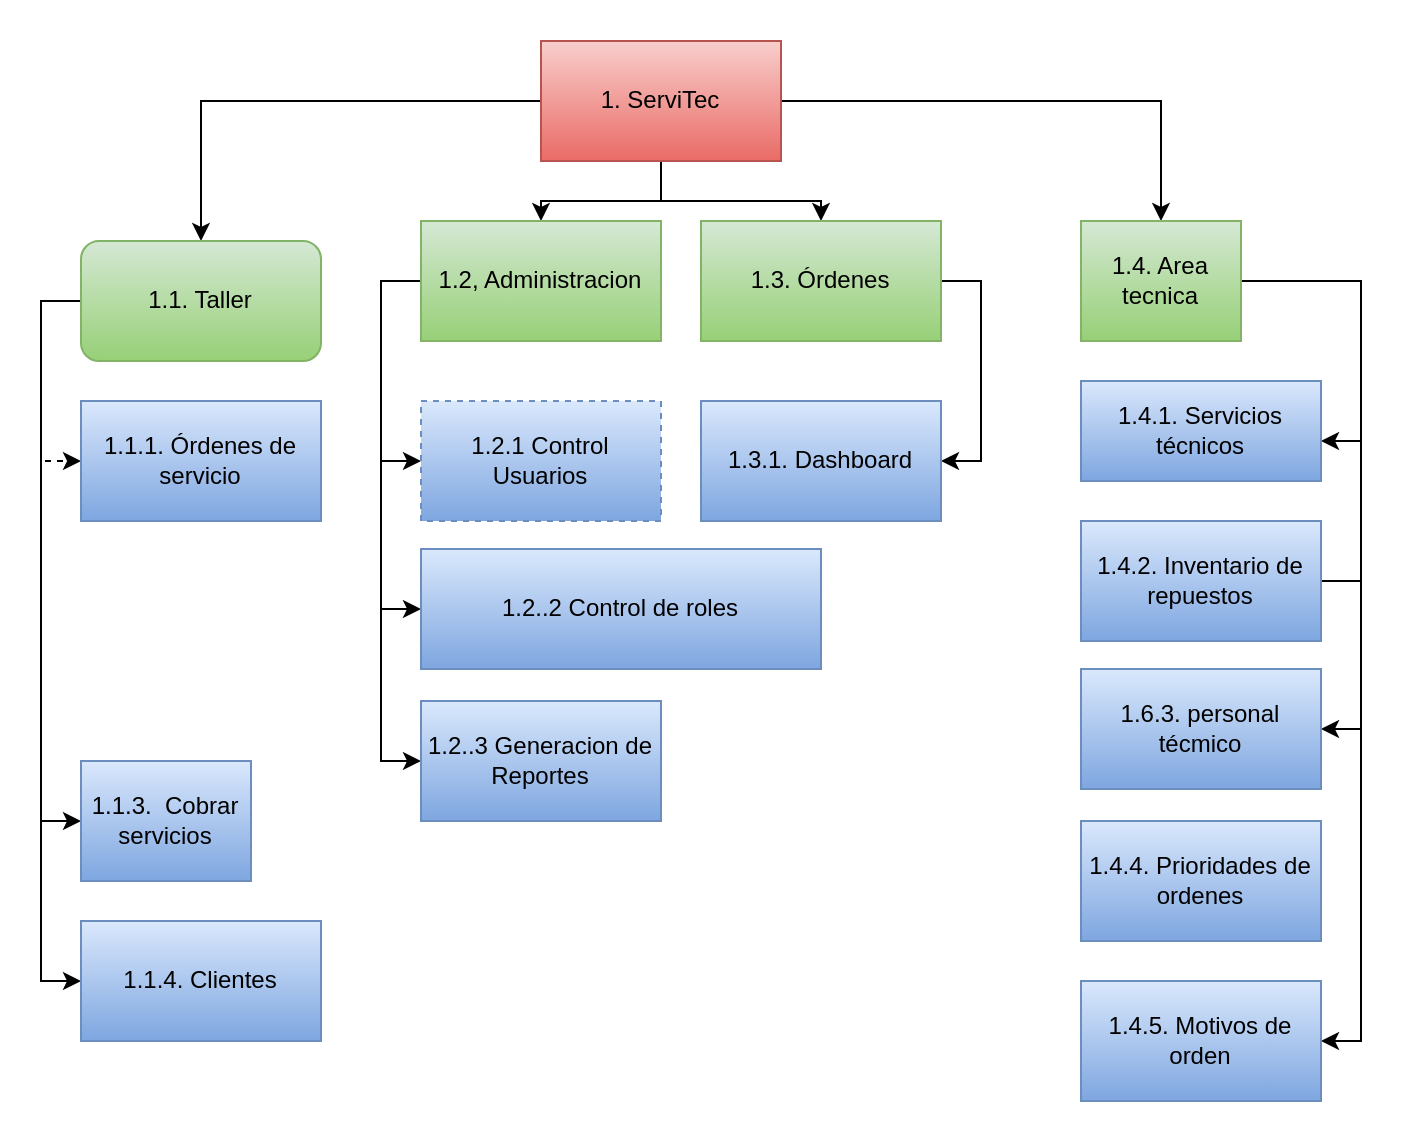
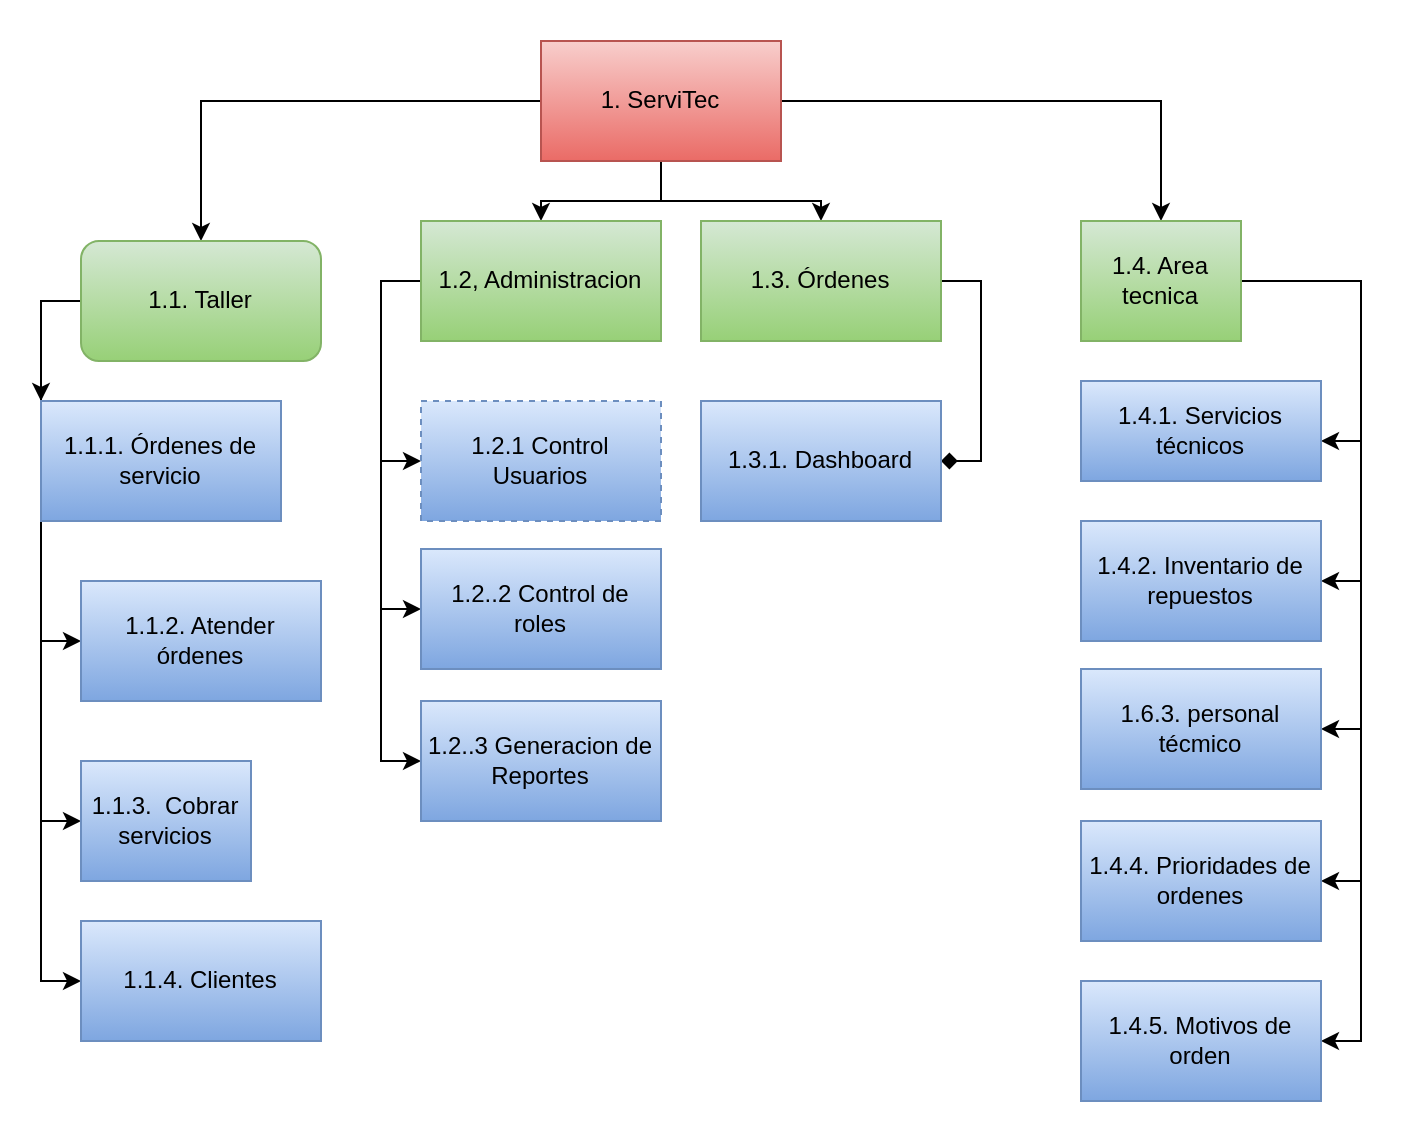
  <mxCell id="0" />
  <mxCell id="1" parent="0" />
  <mxCell id="2" style="edgeStyle=orthogonalEdgeStyle;rounded=0;orthogonalLoop=1;jettySize=auto;html=1;" parent="1" source="9" target="14" edge="1"><mxGeometry relative="1" as="geometry" /></mxCell>
  <mxCell id="3" value="" style="edgeStyle=orthogonalEdgeStyle;rounded=0;orthogonalLoop=1;jettySize=auto;html=1;" parent="1" source="9" target="21" edge="1"><mxGeometry relative="1" as="geometry" /></mxCell>
  <mxCell id="4" value="" style="edgeStyle=orthogonalEdgeStyle;rounded=0;orthogonalLoop=1;jettySize=auto;html=1;" parent="1" source="9" target="23" edge="1"><mxGeometry relative="1" as="geometry" /></mxCell>
  <mxCell id="5" value="" style="edgeStyle=orthogonalEdgeStyle;rounded=0;orthogonalLoop=1;jettySize=auto;html=1;" parent="1" source="9" target="26" edge="1"><mxGeometry relative="1" as="geometry"><mxPoint x="440" y="50" as="sourcePoint" /></mxGeometry></mxCell>
  <mxCell id="6" style="edgeStyle=orthogonalEdgeStyle;rounded=0;orthogonalLoop=1;jettySize=auto;html=1;" parent="1" source="26" target="30" edge="1"><mxGeometry relative="1" as="geometry"><mxPoint x="440" y="50" as="sourcePoint" /><Array as="points"><mxPoint x="680" y="140" /><mxPoint x="680" y="220" /></Array></mxGeometry></mxCell>
- <mxCell id="7" style="edgeStyle=orthogonalEdgeStyle;rounded=0;orthogonalLoop=1;jettySize=auto;html=1;endArrow=none;" parent="1" source="26" target="31" edge="1"><mxGeometry relative="1" as="geometry"><mxPoint x="440" y="50" as="sourcePoint" /><Array as="points"><mxPoint x="680" y="140" /><mxPoint x="680" y="290" /></Array></mxGeometry></mxCell>
+ <mxCell id="7" style="edgeStyle=orthogonalEdgeStyle;rounded=0;orthogonalLoop=1;jettySize=auto;html=1;" parent="1" source="26" target="31" edge="1"><mxGeometry relative="1" as="geometry"><mxPoint x="440" y="50" as="sourcePoint" /><Array as="points"><mxPoint x="680" y="140" /><mxPoint x="680" y="290" /></Array></mxGeometry></mxCell>
  <mxCell id="8" style="edgeStyle=orthogonalEdgeStyle;rounded=0;orthogonalLoop=1;jettySize=auto;html=1;" parent="1" source="26" target="32" edge="1"><mxGeometry relative="1" as="geometry"><mxPoint x="440" y="50" as="sourcePoint" /><Array as="points"><mxPoint x="680" y="140" /><mxPoint x="680" y="364" /></Array></mxGeometry></mxCell>
  <mxCell id="9" value="1. ServiTec" style="rounded=0;whiteSpace=wrap;html=1;fillColor=#f8cecc;strokeColor=#b85450;gradientColor=#ea6b66;" parent="1" vertex="1"><mxGeometry x="270" y="20" width="120" height="60" as="geometry" /></mxCell>
  <mxCell id="10" style="edgeStyle=orthogonalEdgeStyle;rounded=0;orthogonalLoop=1;jettySize=auto;html=1;dashed=1;" parent="1" source="14" target="15" edge="1"><mxGeometry relative="1" as="geometry"><Array as="points"><mxPoint x="20" y="150" /><mxPoint x="20" y="230" /></Array></mxGeometry></mxCell>
+ <mxCell id="11" style="edgeStyle=orthogonalEdgeStyle;rounded=0;orthogonalLoop=1;jettySize=auto;html=1;" parent="1" source="14" target="16" edge="1"><mxGeometry relative="1" as="geometry"><Array as="points"><mxPoint x="20" y="150" /><mxPoint x="20" y="320" /></Array></mxGeometry></mxCell>
  <mxCell id="12" style="edgeStyle=orthogonalEdgeStyle;rounded=0;orthogonalLoop=1;jettySize=auto;html=1;" parent="1" source="14" target="17" edge="1"><mxGeometry relative="1" as="geometry"><Array as="points"><mxPoint x="20" y="150" /><mxPoint x="20" y="410" /></Array></mxGeometry></mxCell>
  <mxCell id="13" style="edgeStyle=orthogonalEdgeStyle;rounded=0;orthogonalLoop=1;jettySize=auto;html=1;entryX=0;entryY=0.5;entryDx=0;entryDy=0;" edge="1" parent="1" source="14" target="33"><mxGeometry relative="1" as="geometry"><Array as="points"><mxPoint x="20" y="150" /><mxPoint x="20" y="490" /></Array></mxGeometry></mxCell>
  <mxCell id="14" value="1.1. Taller" style="whiteSpace=wrap;html=1;fillColor=#d5e8d4;strokeColor=#82b366;gradientColor=#97d077;rounded=1;" parent="1" vertex="1"><mxGeometry x="40" y="120" width="120" height="60" as="geometry" /></mxCell>
- <mxCell id="15" value="1.1.1. Órdenes de servicio" style="rounded=0;whiteSpace=wrap;html=1;fillColor=#dae8fc;strokeColor=#6c8ebf;gradientColor=#7ea6e0;" parent="1" vertex="1"><mxGeometry x="40" y="200" width="120" height="60" as="geometry" /></mxCell>
+ <mxCell id="15" value="1.1.1. Órdenes de servicio" style="rounded=0;whiteSpace=wrap;html=1;fillColor=#dae8fc;strokeColor=#6c8ebf;gradientColor=#7ea6e0;" parent="1" vertex="1"><mxGeometry x="20" y="200" width="120" height="60" as="geometry" /></mxCell>
+ <mxCell id="16" value="1.1.2. Atender órdenes" style="rounded=0;whiteSpace=wrap;html=1;fillColor=#dae8fc;strokeColor=#6c8ebf;gradientColor=#7ea6e0;" parent="1" vertex="1"><mxGeometry x="40" y="290" width="120" height="60" as="geometry" /></mxCell>
  <mxCell id="17" value="1.1.3.&amp;nbsp; Cobrar servicios" style="rounded=0;whiteSpace=wrap;html=1;fillColor=#dae8fc;strokeColor=#6c8ebf;gradientColor=#7ea6e0;" parent="1" vertex="1"><mxGeometry x="40" y="380" width="85" height="60" as="geometry" /></mxCell>
  <mxCell id="18" style="edgeStyle=orthogonalEdgeStyle;rounded=0;orthogonalLoop=1;jettySize=auto;html=1;" parent="1" source="21" target="27" edge="1"><mxGeometry relative="1" as="geometry"><Array as="points"><mxPoint x="190" y="140" /><mxPoint x="190" y="230" /></Array></mxGeometry></mxCell>
  <mxCell id="19" style="edgeStyle=orthogonalEdgeStyle;rounded=0;orthogonalLoop=1;jettySize=auto;html=1;entryX=0;entryY=0.5;entryDx=0;entryDy=0;" edge="1" parent="1" source="21" target="36"><mxGeometry relative="1" as="geometry"><Array as="points"><mxPoint x="190" y="140" /><mxPoint x="190" y="304" /></Array></mxGeometry></mxCell>
  <mxCell id="20" style="edgeStyle=orthogonalEdgeStyle;rounded=0;orthogonalLoop=1;jettySize=auto;html=1;entryX=0;entryY=0.5;entryDx=0;entryDy=0;" edge="1" parent="1" source="21" target="28"><mxGeometry relative="1" as="geometry"><Array as="points"><mxPoint x="190" y="140" /><mxPoint x="190" y="380" /></Array></mxGeometry></mxCell>
  <mxCell id="21" value="1.2, Administracion" style="rounded=0;whiteSpace=wrap;html=1;fillColor=#d5e8d4;strokeColor=#82b366;gradientColor=#97d077;" parent="1" vertex="1"><mxGeometry x="210" y="110" width="120" height="60" as="geometry" /></mxCell>
- <mxCell id="22" style="edgeStyle=orthogonalEdgeStyle;rounded=0;orthogonalLoop=1;jettySize=auto;html=1;entryX=1;entryY=0.5;entryDx=0;entryDy=0;" parent="1" source="23" target="29" edge="1"><mxGeometry relative="1" as="geometry"><Array as="points"><mxPoint x="490" y="140" /><mxPoint x="490" y="230" /></Array></mxGeometry></mxCell>
+ <mxCell id="22" style="edgeStyle=orthogonalEdgeStyle;rounded=0;orthogonalLoop=1;jettySize=auto;html=1;entryX=1;entryY=0.5;entryDx=0;entryDy=0;endArrow=diamond;" parent="1" source="23" target="29" edge="1"><mxGeometry relative="1" as="geometry"><Array as="points"><mxPoint x="490" y="140" /><mxPoint x="490" y="230" /></Array></mxGeometry></mxCell>
  <mxCell id="23" value="1.3. Órdenes" style="rounded=0;whiteSpace=wrap;html=1;fillColor=#d5e8d4;strokeColor=#82b366;gradientColor=#97d077;" parent="1" vertex="1"><mxGeometry x="350" y="110" width="120" height="60" as="geometry" /></mxCell>
+ <mxCell id="24" style="edgeStyle=orthogonalEdgeStyle;rounded=0;orthogonalLoop=1;jettySize=auto;html=1;entryX=1;entryY=0.5;entryDx=0;entryDy=0;" edge="1" parent="1" source="26" target="34"><mxGeometry relative="1" as="geometry"><Array as="points"><mxPoint x="680" y="140" /><mxPoint x="680" y="440" /></Array></mxGeometry></mxCell>
  <mxCell id="25" style="edgeStyle=orthogonalEdgeStyle;rounded=0;orthogonalLoop=1;jettySize=auto;html=1;entryX=1;entryY=0.5;entryDx=0;entryDy=0;" edge="1" parent="1" source="26" target="35"><mxGeometry relative="1" as="geometry"><Array as="points"><mxPoint x="680" y="140" /><mxPoint x="680" y="520" /></Array></mxGeometry></mxCell>
  <mxCell id="26" value="1.4. Area tecnica" style="rounded=0;whiteSpace=wrap;html=1;fillColor=#d5e8d4;strokeColor=#82b366;gradientColor=#97d077;" parent="1" vertex="1"><mxGeometry x="540" y="110" width="80" height="60" as="geometry" /></mxCell>
  <mxCell id="27" value="1.2.1 Control Usuarios" style="rounded=0;whiteSpace=wrap;html=1;fillColor=#dae8fc;strokeColor=#6c8ebf;gradientColor=#7ea6e0;dashed=1;" parent="1" vertex="1"><mxGeometry x="210" y="200" width="120" height="60" as="geometry" /></mxCell>
  <mxCell id="28" value="1.2..3 Generacion de Reportes" style="rounded=0;whiteSpace=wrap;html=1;fillColor=#dae8fc;strokeColor=#6c8ebf;gradientColor=#7ea6e0;" parent="1" vertex="1"><mxGeometry x="210" y="350" width="120" height="60" as="geometry" /></mxCell>
  <mxCell id="29" value="1.3.1. Dashboard" style="rounded=0;whiteSpace=wrap;html=1;gradientColor=#7ea6e0;fillColor=#dae8fc;strokeColor=#6c8ebf;" parent="1" vertex="1"><mxGeometry x="350" y="200" width="120" height="60" as="geometry" /></mxCell>
  <mxCell id="30" value="1.4.1. Servicios técnicos" style="rounded=0;whiteSpace=wrap;html=1;gradientColor=#7ea6e0;fillColor=#dae8fc;strokeColor=#6c8ebf;" parent="1" vertex="1"><mxGeometry x="540" y="190" width="120" height="50" as="geometry" /></mxCell>
  <mxCell id="31" value="1.4.2. Inventario de repuestos" style="rounded=0;whiteSpace=wrap;html=1;gradientColor=#7ea6e0;fillColor=#dae8fc;strokeColor=#6c8ebf;" parent="1" vertex="1"><mxGeometry x="540" y="260" width="120" height="60" as="geometry" /></mxCell>
  <mxCell id="32" value="1.6.3. personal técmico" style="rounded=0;whiteSpace=wrap;html=1;gradientColor=#7ea6e0;fillColor=#dae8fc;strokeColor=#6c8ebf;" parent="1" vertex="1"><mxGeometry x="540" y="334" width="120" height="60" as="geometry" /></mxCell>
  <mxCell id="33" value="1.1.4. Clientes" style="rounded=0;whiteSpace=wrap;html=1;fillColor=#dae8fc;strokeColor=#6c8ebf;gradientColor=#7ea6e0;" vertex="1" parent="1"><mxGeometry x="40" y="460" width="120" height="60" as="geometry" /></mxCell>
  <mxCell id="34" value="1.4.4. Prioridades de ordenes" style="rounded=0;whiteSpace=wrap;html=1;gradientColor=#7ea6e0;fillColor=#dae8fc;strokeColor=#6c8ebf;" vertex="1" parent="1"><mxGeometry x="540" y="410" width="120" height="60" as="geometry" /></mxCell>
  <mxCell id="35" value="1.4.5. Motivos de orden" style="rounded=0;whiteSpace=wrap;html=1;gradientColor=#7ea6e0;fillColor=#dae8fc;strokeColor=#6c8ebf;" vertex="1" parent="1"><mxGeometry x="540" y="490" width="120" height="60" as="geometry" /></mxCell>
- <mxCell id="36" value="1.2..2 Control de roles" style="rounded=0;whiteSpace=wrap;html=1;fillColor=#dae8fc;strokeColor=#6c8ebf;gradientColor=#7ea6e0;" vertex="1" parent="1"><mxGeometry x="210" y="274" width="200" height="60" as="geometry" /></mxCell>
+ <mxCell id="36" value="1.2..2 Control de roles" style="rounded=0;whiteSpace=wrap;html=1;fillColor=#dae8fc;strokeColor=#6c8ebf;gradientColor=#7ea6e0;" vertex="1" parent="1"><mxGeometry x="210" y="274" width="120" height="60" as="geometry" /></mxCell>
